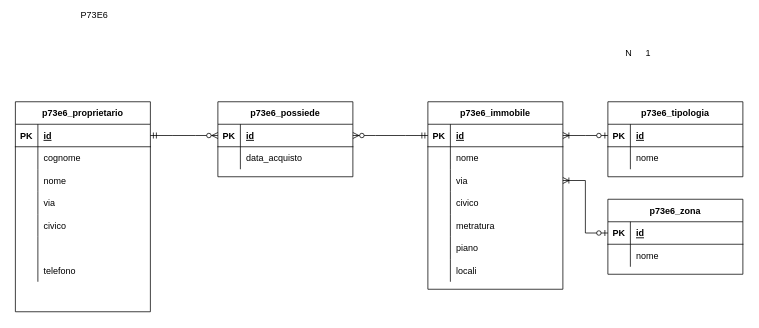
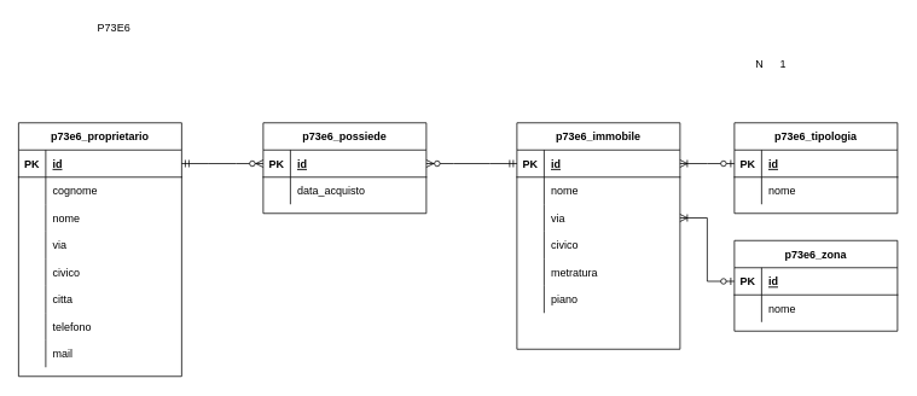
  <mxCell id="0" />
  <mxCell id="1" parent="0" />
  <mxCell id="2" value="p73e6_proprietario" style="shape=table;startSize=30;container=1;collapsible=1;childLayout=tableLayout;fixedRows=1;rowLines=0;fontStyle=1;align=center;resizeLast=1;" parent="1" vertex="1"><mxGeometry x="20" y="135" width="180" height="280" as="geometry" /></mxCell>
  <mxCell id="3" value="" style="shape=tableRow;horizontal=0;startSize=0;swimlaneHead=0;swimlaneBody=0;fillColor=none;collapsible=0;dropTarget=0;points=[[0,0.5],[1,0.5]];portConstraint=eastwest;top=0;left=0;right=0;bottom=1;" parent="2" vertex="1"><mxGeometry y="30" width="180" height="30" as="geometry" /></mxCell>
  <mxCell id="4" value="PK" style="shape=partialRectangle;connectable=0;fillColor=none;top=0;left=0;bottom=0;right=0;fontStyle=1;overflow=hidden;" parent="3" vertex="1"><mxGeometry width="30" height="30" as="geometry"><mxRectangle width="30" height="30" as="alternateBounds" /></mxGeometry></mxCell>
  <mxCell id="5" value="id" style="shape=partialRectangle;connectable=0;fillColor=none;top=0;left=0;bottom=0;right=0;align=left;spacingLeft=6;fontStyle=5;overflow=hidden;" parent="3" vertex="1"><mxGeometry x="30" width="150" height="30" as="geometry"><mxRectangle width="150" height="30" as="alternateBounds" /></mxGeometry></mxCell>
  <mxCell id="6" value="" style="shape=tableRow;horizontal=0;startSize=0;swimlaneHead=0;swimlaneBody=0;fillColor=none;collapsible=0;dropTarget=0;points=[[0,0.5],[1,0.5]];portConstraint=eastwest;top=0;left=0;right=0;bottom=0;" parent="2" vertex="1"><mxGeometry y="60" width="180" height="30" as="geometry" /></mxCell>
  <mxCell id="7" value="" style="shape=partialRectangle;connectable=0;fillColor=none;top=0;left=0;bottom=0;right=0;editable=1;overflow=hidden;" parent="6" vertex="1"><mxGeometry width="30" height="30" as="geometry"><mxRectangle width="30" height="30" as="alternateBounds" /></mxGeometry></mxCell>
  <mxCell id="8" value="cognome  " style="shape=partialRectangle;connectable=0;fillColor=none;top=0;left=0;bottom=0;right=0;align=left;spacingLeft=6;overflow=hidden;" parent="6" vertex="1"><mxGeometry x="30" width="150" height="30" as="geometry"><mxRectangle width="150" height="30" as="alternateBounds" /></mxGeometry></mxCell>
  <mxCell id="9" value="" style="shape=tableRow;horizontal=0;startSize=0;swimlaneHead=0;swimlaneBody=0;fillColor=none;collapsible=0;dropTarget=0;points=[[0,0.5],[1,0.5]];portConstraint=eastwest;top=0;left=0;right=0;bottom=0;" parent="2" vertex="1"><mxGeometry y="90" width="180" height="30" as="geometry" /></mxCell>
  <mxCell id="10" value="" style="shape=partialRectangle;connectable=0;fillColor=none;top=0;left=0;bottom=0;right=0;editable=1;overflow=hidden;" parent="9" vertex="1"><mxGeometry width="30" height="30" as="geometry"><mxRectangle width="30" height="30" as="alternateBounds" /></mxGeometry></mxCell>
  <mxCell id="11" value="nome" style="shape=partialRectangle;connectable=0;fillColor=none;top=0;left=0;bottom=0;right=0;align=left;spacingLeft=6;overflow=hidden;" parent="9" vertex="1"><mxGeometry x="30" width="150" height="30" as="geometry"><mxRectangle width="150" height="30" as="alternateBounds" /></mxGeometry></mxCell>
  <mxCell id="12" value="" style="shape=tableRow;horizontal=0;startSize=0;swimlaneHead=0;swimlaneBody=0;fillColor=none;collapsible=0;dropTarget=0;points=[[0,0.5],[1,0.5]];portConstraint=eastwest;top=0;left=0;right=0;bottom=0;" parent="2" vertex="1"><mxGeometry y="120" width="180" height="30" as="geometry" /></mxCell>
  <mxCell id="13" value="" style="shape=partialRectangle;connectable=0;fillColor=none;top=0;left=0;bottom=0;right=0;editable=1;overflow=hidden;" parent="12" vertex="1"><mxGeometry width="30" height="30" as="geometry"><mxRectangle width="30" height="30" as="alternateBounds" /></mxGeometry></mxCell>
  <mxCell id="14" value="via" style="shape=partialRectangle;connectable=0;fillColor=none;top=0;left=0;bottom=0;right=0;align=left;spacingLeft=6;overflow=hidden;" parent="12" vertex="1"><mxGeometry x="30" width="150" height="30" as="geometry"><mxRectangle width="150" height="30" as="alternateBounds" /></mxGeometry></mxCell>
  <mxCell id="15" value="" style="shape=partialRectangle;collapsible=0;dropTarget=0;pointerEvents=0;fillColor=none;top=0;left=0;bottom=0;right=0;points=[[0,0.5],[1,0.5]];portConstraint=eastwest;" vertex="1" parent="2"><mxGeometry y="150" width="180" height="30" as="geometry" /></mxCell>
  <mxCell id="16" value="" style="shape=partialRectangle;connectable=0;fillColor=none;top=0;left=0;bottom=0;right=0;editable=1;overflow=hidden;" vertex="1" parent="15"><mxGeometry width="30" height="30" as="geometry"><mxRectangle width="30" height="30" as="alternateBounds" /></mxGeometry></mxCell>
  <mxCell id="17" value="civico" style="shape=partialRectangle;connectable=0;fillColor=none;top=0;left=0;bottom=0;right=0;align=left;spacingLeft=6;overflow=hidden;" vertex="1" parent="15"><mxGeometry x="30" width="150" height="30" as="geometry"><mxRectangle width="150" height="30" as="alternateBounds" /></mxGeometry></mxCell>
  <mxCell id="18" value="" style="shape=partialRectangle;collapsible=0;dropTarget=0;pointerEvents=0;fillColor=none;top=0;left=0;bottom=0;right=0;points=[[0,0.5],[1,0.5]];portConstraint=eastwest;" vertex="1" parent="2"><mxGeometry y="180" width="180" height="30" as="geometry" /></mxCell>
  <mxCell id="19" value="" style="shape=partialRectangle;connectable=0;fillColor=none;top=0;left=0;bottom=0;right=0;editable=1;overflow=hidden;" vertex="1" parent="18"><mxGeometry width="30" height="30" as="geometry"><mxRectangle width="30" height="30" as="alternateBounds" /></mxGeometry></mxCell>
+ <mxCell id="20" value="citta" style="shape=partialRectangle;connectable=0;fillColor=none;top=0;left=0;bottom=0;right=0;align=left;spacingLeft=6;overflow=hidden;" vertex="1" parent="18"><mxGeometry x="30" width="150" height="30" as="geometry"><mxRectangle width="150" height="30" as="alternateBounds" /></mxGeometry></mxCell>
  <mxCell id="21" value="" style="shape=partialRectangle;collapsible=0;dropTarget=0;pointerEvents=0;fillColor=none;top=0;left=0;bottom=0;right=0;points=[[0,0.5],[1,0.5]];portConstraint=eastwest;" vertex="1" parent="2"><mxGeometry y="210" width="180" height="30" as="geometry" /></mxCell>
  <mxCell id="22" value="" style="shape=partialRectangle;connectable=0;fillColor=none;top=0;left=0;bottom=0;right=0;editable=1;overflow=hidden;" vertex="1" parent="21"><mxGeometry width="30" height="30" as="geometry"><mxRectangle width="30" height="30" as="alternateBounds" /></mxGeometry></mxCell>
  <mxCell id="23" value="telefono" style="shape=partialRectangle;connectable=0;fillColor=none;top=0;left=0;bottom=0;right=0;align=left;spacingLeft=6;overflow=hidden;" vertex="1" parent="21"><mxGeometry x="30" width="150" height="30" as="geometry"><mxRectangle width="150" height="30" as="alternateBounds" /></mxGeometry></mxCell>
  <mxCell id="24" value="" style="shape=partialRectangle;collapsible=0;dropTarget=0;pointerEvents=0;fillColor=none;top=0;left=0;bottom=0;right=0;points=[[0,0.5],[1,0.5]];portConstraint=eastwest;" vertex="1" parent="2"><mxGeometry y="240" width="180" height="30" as="geometry" /></mxCell>
  <mxCell id="25" value="" style="shape=partialRectangle;connectable=0;fillColor=none;top=0;left=0;bottom=0;right=0;editable=1;overflow=hidden;" vertex="1" parent="24"><mxGeometry width="30" height="30" as="geometry"><mxRectangle width="30" height="30" as="alternateBounds" /></mxGeometry></mxCell>
+ <mxCell id="26" value="mail" style="shape=partialRectangle;connectable=0;fillColor=none;top=0;left=0;bottom=0;right=0;align=left;spacingLeft=6;overflow=hidden;" vertex="1" parent="24"><mxGeometry x="30" width="150" height="30" as="geometry"><mxRectangle width="150" height="30" as="alternateBounds" /></mxGeometry></mxCell>
  <mxCell id="27" value="p73e6_immobile" style="shape=table;startSize=30;container=1;collapsible=1;childLayout=tableLayout;fixedRows=1;rowLines=0;fontStyle=1;align=center;resizeLast=1;" parent="1" vertex="1"><mxGeometry x="570" y="135" width="180" height="250" as="geometry" /></mxCell>
  <mxCell id="28" value="" style="shape=tableRow;horizontal=0;startSize=0;swimlaneHead=0;swimlaneBody=0;fillColor=none;collapsible=0;dropTarget=0;points=[[0,0.5],[1,0.5]];portConstraint=eastwest;top=0;left=0;right=0;bottom=1;" parent="27" vertex="1"><mxGeometry y="30" width="180" height="30" as="geometry" /></mxCell>
  <mxCell id="29" value="PK" style="shape=partialRectangle;connectable=0;fillColor=none;top=0;left=0;bottom=0;right=0;fontStyle=1;overflow=hidden;" parent="28" vertex="1"><mxGeometry width="30" height="30" as="geometry"><mxRectangle width="30" height="30" as="alternateBounds" /></mxGeometry></mxCell>
  <mxCell id="30" value="id" style="shape=partialRectangle;connectable=0;fillColor=none;top=0;left=0;bottom=0;right=0;align=left;spacingLeft=6;fontStyle=5;overflow=hidden;" parent="28" vertex="1"><mxGeometry x="30" width="150" height="30" as="geometry"><mxRectangle width="150" height="30" as="alternateBounds" /></mxGeometry></mxCell>
  <mxCell id="31" value="" style="shape=tableRow;horizontal=0;startSize=0;swimlaneHead=0;swimlaneBody=0;fillColor=none;collapsible=0;dropTarget=0;points=[[0,0.5],[1,0.5]];portConstraint=eastwest;top=0;left=0;right=0;bottom=0;" parent="27" vertex="1"><mxGeometry y="60" width="180" height="30" as="geometry" /></mxCell>
  <mxCell id="32" value="" style="shape=partialRectangle;connectable=0;fillColor=none;top=0;left=0;bottom=0;right=0;editable=1;overflow=hidden;" parent="31" vertex="1"><mxGeometry width="30" height="30" as="geometry"><mxRectangle width="30" height="30" as="alternateBounds" /></mxGeometry></mxCell>
  <mxCell id="33" value="nome" style="shape=partialRectangle;connectable=0;fillColor=none;top=0;left=0;bottom=0;right=0;align=left;spacingLeft=6;overflow=hidden;" parent="31" vertex="1"><mxGeometry x="30" width="150" height="30" as="geometry"><mxRectangle width="150" height="30" as="alternateBounds" /></mxGeometry></mxCell>
  <mxCell id="34" value="" style="shape=tableRow;horizontal=0;startSize=0;swimlaneHead=0;swimlaneBody=0;fillColor=none;collapsible=0;dropTarget=0;points=[[0,0.5],[1,0.5]];portConstraint=eastwest;top=0;left=0;right=0;bottom=0;" parent="27" vertex="1"><mxGeometry y="90" width="180" height="30" as="geometry" /></mxCell>
  <mxCell id="35" value="" style="shape=partialRectangle;connectable=0;fillColor=none;top=0;left=0;bottom=0;right=0;editable=1;overflow=hidden;" parent="34" vertex="1"><mxGeometry width="30" height="30" as="geometry"><mxRectangle width="30" height="30" as="alternateBounds" /></mxGeometry></mxCell>
  <mxCell id="36" value="via" style="shape=partialRectangle;connectable=0;fillColor=none;top=0;left=0;bottom=0;right=0;align=left;spacingLeft=6;overflow=hidden;" parent="34" vertex="1"><mxGeometry x="30" width="150" height="30" as="geometry"><mxRectangle width="150" height="30" as="alternateBounds" /></mxGeometry></mxCell>
  <mxCell id="37" value="" style="shape=tableRow;horizontal=0;startSize=0;swimlaneHead=0;swimlaneBody=0;fillColor=none;collapsible=0;dropTarget=0;points=[[0,0.5],[1,0.5]];portConstraint=eastwest;top=0;left=0;right=0;bottom=0;" parent="27" vertex="1"><mxGeometry y="120" width="180" height="30" as="geometry" /></mxCell>
  <mxCell id="38" value="" style="shape=partialRectangle;connectable=0;fillColor=none;top=0;left=0;bottom=0;right=0;editable=1;overflow=hidden;" parent="37" vertex="1"><mxGeometry width="30" height="30" as="geometry"><mxRectangle width="30" height="30" as="alternateBounds" /></mxGeometry></mxCell>
  <mxCell id="39" value="civico" style="shape=partialRectangle;connectable=0;fillColor=none;top=0;left=0;bottom=0;right=0;align=left;spacingLeft=6;overflow=hidden;" parent="37" vertex="1"><mxGeometry x="30" width="150" height="30" as="geometry"><mxRectangle width="150" height="30" as="alternateBounds" /></mxGeometry></mxCell>
  <mxCell id="40" value="" style="shape=tableRow;horizontal=0;startSize=0;swimlaneHead=0;swimlaneBody=0;fillColor=none;collapsible=0;dropTarget=0;points=[[0,0.5],[1,0.5]];portConstraint=eastwest;top=0;left=0;right=0;bottom=0;" parent="27" vertex="1"><mxGeometry y="150" width="180" height="30" as="geometry" /></mxCell>
  <mxCell id="41" value="" style="shape=partialRectangle;connectable=0;fillColor=none;top=0;left=0;bottom=0;right=0;editable=1;overflow=hidden;" parent="40" vertex="1"><mxGeometry width="30" height="30" as="geometry"><mxRectangle width="30" height="30" as="alternateBounds" /></mxGeometry></mxCell>
  <mxCell id="42" value="metratura" style="shape=partialRectangle;connectable=0;fillColor=none;top=0;left=0;bottom=0;right=0;align=left;spacingLeft=6;overflow=hidden;" parent="40" vertex="1"><mxGeometry x="30" width="150" height="30" as="geometry"><mxRectangle width="150" height="30" as="alternateBounds" /></mxGeometry></mxCell>
  <mxCell id="43" value="" style="shape=tableRow;horizontal=0;startSize=0;swimlaneHead=0;swimlaneBody=0;fillColor=none;collapsible=0;dropTarget=0;points=[[0,0.5],[1,0.5]];portConstraint=eastwest;top=0;left=0;right=0;bottom=0;" parent="27" vertex="1"><mxGeometry y="180" width="180" height="30" as="geometry" /></mxCell>
  <mxCell id="44" value="" style="shape=partialRectangle;connectable=0;fillColor=none;top=0;left=0;bottom=0;right=0;editable=1;overflow=hidden;" parent="43" vertex="1"><mxGeometry width="30" height="30" as="geometry"><mxRectangle width="30" height="30" as="alternateBounds" /></mxGeometry></mxCell>
  <mxCell id="45" value="piano" style="shape=partialRectangle;connectable=0;fillColor=none;top=0;left=0;bottom=0;right=0;align=left;spacingLeft=6;overflow=hidden;" parent="43" vertex="1"><mxGeometry x="30" width="150" height="30" as="geometry"><mxRectangle width="150" height="30" as="alternateBounds" /></mxGeometry></mxCell>
  <mxCell id="46" value="" style="shape=partialRectangle;collapsible=0;dropTarget=0;pointerEvents=0;fillColor=none;top=0;left=0;bottom=0;right=0;points=[[0,0.5],[1,0.5]];portConstraint=eastwest;" vertex="1" parent="27"><mxGeometry y="210" width="180" height="30" as="geometry" /></mxCell>
  <mxCell id="47" value="" style="shape=partialRectangle;connectable=0;fillColor=none;top=0;left=0;bottom=0;right=0;editable=1;overflow=hidden;" vertex="1" parent="46"><mxGeometry width="30" height="30" as="geometry"><mxRectangle width="30" height="30" as="alternateBounds" /></mxGeometry></mxCell>
- <mxCell id="48" value="locali" style="shape=partialRectangle;connectable=0;fillColor=none;top=0;left=0;bottom=0;right=0;align=left;spacingLeft=6;overflow=hidden;" vertex="1" parent="46"><mxGeometry x="30" width="150" height="30" as="geometry"><mxRectangle width="150" height="30" as="alternateBounds" /></mxGeometry></mxCell>
  <mxCell id="49" value="p73e6_tipologia" style="shape=table;startSize=30;container=1;collapsible=1;childLayout=tableLayout;fixedRows=1;rowLines=0;fontStyle=1;align=center;resizeLast=1;" parent="1" vertex="1"><mxGeometry x="810" y="135" width="180" height="100" as="geometry" /></mxCell>
  <mxCell id="50" value="" style="shape=tableRow;horizontal=0;startSize=0;swimlaneHead=0;swimlaneBody=0;fillColor=none;collapsible=0;dropTarget=0;points=[[0,0.5],[1,0.5]];portConstraint=eastwest;top=0;left=0;right=0;bottom=1;" parent="49" vertex="1"><mxGeometry y="30" width="180" height="30" as="geometry" /></mxCell>
  <mxCell id="51" value="PK" style="shape=partialRectangle;connectable=0;fillColor=none;top=0;left=0;bottom=0;right=0;fontStyle=1;overflow=hidden;" parent="50" vertex="1"><mxGeometry width="30" height="30" as="geometry"><mxRectangle width="30" height="30" as="alternateBounds" /></mxGeometry></mxCell>
  <mxCell id="52" value="id" style="shape=partialRectangle;connectable=0;fillColor=none;top=0;left=0;bottom=0;right=0;align=left;spacingLeft=6;fontStyle=5;overflow=hidden;" parent="50" vertex="1"><mxGeometry x="30" width="150" height="30" as="geometry"><mxRectangle width="150" height="30" as="alternateBounds" /></mxGeometry></mxCell>
  <mxCell id="53" value="" style="shape=tableRow;horizontal=0;startSize=0;swimlaneHead=0;swimlaneBody=0;fillColor=none;collapsible=0;dropTarget=0;points=[[0,0.5],[1,0.5]];portConstraint=eastwest;top=0;left=0;right=0;bottom=0;" parent="49" vertex="1"><mxGeometry y="60" width="180" height="30" as="geometry" /></mxCell>
  <mxCell id="54" value="" style="shape=partialRectangle;connectable=0;fillColor=none;top=0;left=0;bottom=0;right=0;editable=1;overflow=hidden;" parent="53" vertex="1"><mxGeometry width="30" height="30" as="geometry"><mxRectangle width="30" height="30" as="alternateBounds" /></mxGeometry></mxCell>
  <mxCell id="55" value="nome" style="shape=partialRectangle;connectable=0;fillColor=none;top=0;left=0;bottom=0;right=0;align=left;spacingLeft=6;overflow=hidden;" parent="53" vertex="1"><mxGeometry x="30" width="150" height="30" as="geometry"><mxRectangle width="150" height="30" as="alternateBounds" /></mxGeometry></mxCell>
  <mxCell id="56" value="N&lt;span style=&quot;white-space: pre&quot;&gt;&#09;&lt;/span&gt;1" style="text;html=1;align=center;verticalAlign=middle;resizable=0;points=[];autosize=1;strokeColor=none;fillColor=none;" parent="1" vertex="1"><mxGeometry x="825" y="60" width="50" height="20" as="geometry" /></mxCell>
  <mxCell id="57" value="p73e6_zona" style="shape=table;startSize=30;container=1;collapsible=1;childLayout=tableLayout;fixedRows=1;rowLines=0;fontStyle=1;align=center;resizeLast=1;" parent="1" vertex="1"><mxGeometry x="810" y="265" width="180" height="100" as="geometry" /></mxCell>
  <mxCell id="58" value="" style="shape=tableRow;horizontal=0;startSize=0;swimlaneHead=0;swimlaneBody=0;fillColor=none;collapsible=0;dropTarget=0;points=[[0,0.5],[1,0.5]];portConstraint=eastwest;top=0;left=0;right=0;bottom=1;" parent="57" vertex="1"><mxGeometry y="30" width="180" height="30" as="geometry" /></mxCell>
  <mxCell id="59" value="PK" style="shape=partialRectangle;connectable=0;fillColor=none;top=0;left=0;bottom=0;right=0;fontStyle=1;overflow=hidden;" parent="58" vertex="1"><mxGeometry width="30" height="30" as="geometry"><mxRectangle width="30" height="30" as="alternateBounds" /></mxGeometry></mxCell>
  <mxCell id="60" value="id" style="shape=partialRectangle;connectable=0;fillColor=none;top=0;left=0;bottom=0;right=0;align=left;spacingLeft=6;fontStyle=5;overflow=hidden;" parent="58" vertex="1"><mxGeometry x="30" width="150" height="30" as="geometry"><mxRectangle width="150" height="30" as="alternateBounds" /></mxGeometry></mxCell>
  <mxCell id="61" value="" style="shape=tableRow;horizontal=0;startSize=0;swimlaneHead=0;swimlaneBody=0;fillColor=none;collapsible=0;dropTarget=0;points=[[0,0.5],[1,0.5]];portConstraint=eastwest;top=0;left=0;right=0;bottom=0;" parent="57" vertex="1"><mxGeometry y="60" width="180" height="30" as="geometry" /></mxCell>
  <mxCell id="62" value="" style="shape=partialRectangle;connectable=0;fillColor=none;top=0;left=0;bottom=0;right=0;editable=1;overflow=hidden;" parent="61" vertex="1"><mxGeometry width="30" height="30" as="geometry"><mxRectangle width="30" height="30" as="alternateBounds" /></mxGeometry></mxCell>
  <mxCell id="63" value="nome" style="shape=partialRectangle;connectable=0;fillColor=none;top=0;left=0;bottom=0;right=0;align=left;spacingLeft=6;overflow=hidden;" parent="61" vertex="1"><mxGeometry x="30" width="150" height="30" as="geometry"><mxRectangle width="150" height="30" as="alternateBounds" /></mxGeometry></mxCell>
  <mxCell id="64" value="" style="edgeStyle=entityRelationEdgeStyle;fontSize=12;html=1;endArrow=ERoneToMany;startArrow=ERzeroToOne;rounded=0;entryX=1;entryY=0.5;entryDx=0;entryDy=0;exitX=0;exitY=0.5;exitDx=0;exitDy=0;" parent="1" source="50" target="28" edge="1"><mxGeometry width="100" height="100" relative="1" as="geometry"><mxPoint x="360" y="315" as="sourcePoint" /><mxPoint x="460" y="215" as="targetPoint" /></mxGeometry></mxCell>
  <mxCell id="65" value="" style="edgeStyle=entityRelationEdgeStyle;fontSize=12;html=1;endArrow=ERoneToMany;startArrow=ERzeroToOne;rounded=0;entryX=1;entryY=0.5;entryDx=0;entryDy=0;" parent="1" source="58" target="34" edge="1"><mxGeometry width="100" height="100" relative="1" as="geometry"><mxPoint x="640" y="281" as="sourcePoint" /><mxPoint x="550" y="285" as="targetPoint" /></mxGeometry></mxCell>
  <mxCell id="66" value="p73e6_possiede" style="shape=table;startSize=30;container=1;collapsible=1;childLayout=tableLayout;fixedRows=1;rowLines=0;fontStyle=1;align=center;resizeLast=1;" parent="1" vertex="1"><mxGeometry x="290" y="135" width="180" height="100" as="geometry" /></mxCell>
  <mxCell id="67" value="" style="shape=tableRow;horizontal=0;startSize=0;swimlaneHead=0;swimlaneBody=0;fillColor=none;collapsible=0;dropTarget=0;points=[[0,0.5],[1,0.5]];portConstraint=eastwest;top=0;left=0;right=0;bottom=1;" parent="66" vertex="1"><mxGeometry y="30" width="180" height="30" as="geometry" /></mxCell>
  <mxCell id="68" value="PK" style="shape=partialRectangle;connectable=0;fillColor=none;top=0;left=0;bottom=0;right=0;fontStyle=1;overflow=hidden;" parent="67" vertex="1"><mxGeometry width="30" height="30" as="geometry"><mxRectangle width="30" height="30" as="alternateBounds" /></mxGeometry></mxCell>
  <mxCell id="69" value="id" style="shape=partialRectangle;connectable=0;fillColor=none;top=0;left=0;bottom=0;right=0;align=left;spacingLeft=6;fontStyle=5;overflow=hidden;" parent="67" vertex="1"><mxGeometry x="30" width="150" height="30" as="geometry"><mxRectangle width="150" height="30" as="alternateBounds" /></mxGeometry></mxCell>
  <mxCell id="70" value="" style="shape=tableRow;horizontal=0;startSize=0;swimlaneHead=0;swimlaneBody=0;fillColor=none;collapsible=0;dropTarget=0;points=[[0,0.5],[1,0.5]];portConstraint=eastwest;top=0;left=0;right=0;bottom=0;" parent="66" vertex="1"><mxGeometry y="60" width="180" height="30" as="geometry" /></mxCell>
  <mxCell id="71" value="" style="shape=partialRectangle;connectable=0;fillColor=none;top=0;left=0;bottom=0;right=0;editable=1;overflow=hidden;" parent="70" vertex="1"><mxGeometry width="30" height="30" as="geometry"><mxRectangle width="30" height="30" as="alternateBounds" /></mxGeometry></mxCell>
  <mxCell id="72" value="data_acquisto" style="shape=partialRectangle;connectable=0;fillColor=none;top=0;left=0;bottom=0;right=0;align=left;spacingLeft=6;overflow=hidden;" parent="70" vertex="1"><mxGeometry x="30" width="150" height="30" as="geometry"><mxRectangle width="150" height="30" as="alternateBounds" /></mxGeometry></mxCell>
  <mxCell id="73" value="" style="edgeStyle=entityRelationEdgeStyle;fontSize=12;html=1;endArrow=ERzeroToMany;startArrow=ERmandOne;rounded=0;exitX=1;exitY=0.5;exitDx=0;exitDy=0;entryX=0;entryY=0.5;entryDx=0;entryDy=0;" parent="1" source="3" target="67" edge="1"><mxGeometry width="100" height="100" relative="1" as="geometry"><mxPoint x="360" y="405" as="sourcePoint" /><mxPoint x="460" y="305" as="targetPoint" /></mxGeometry></mxCell>
  <mxCell id="74" value="" style="edgeStyle=entityRelationEdgeStyle;fontSize=12;html=1;endArrow=ERzeroToMany;startArrow=ERmandOne;rounded=0;entryX=1;entryY=0.5;entryDx=0;entryDy=0;exitX=0;exitY=0.5;exitDx=0;exitDy=0;" parent="1" source="28" target="67" edge="1"><mxGeometry width="100" height="100" relative="1" as="geometry"><mxPoint x="360" y="405" as="sourcePoint" /><mxPoint x="460" y="305" as="targetPoint" /></mxGeometry></mxCell>
- <mxCell id="75" value="P73E6" style="text;html=1;align=center;verticalAlign=middle;resizable=0;points=[];autosize=1;strokeColor=none;fillColor=none;" parent="1" vertex="1"><mxGeometry x="100" y="10" width="50" height="20" as="geometry" /></mxCell>
+ <mxCell id="75" value="P73E6" style="text;html=1;align=center;verticalAlign=middle;resizable=0;points=[];autosize=1;strokeColor=none;fillColor=none;" parent="1" vertex="1"><mxGeometry x="100" y="20" width="50" height="20" as="geometry" /></mxCell>
